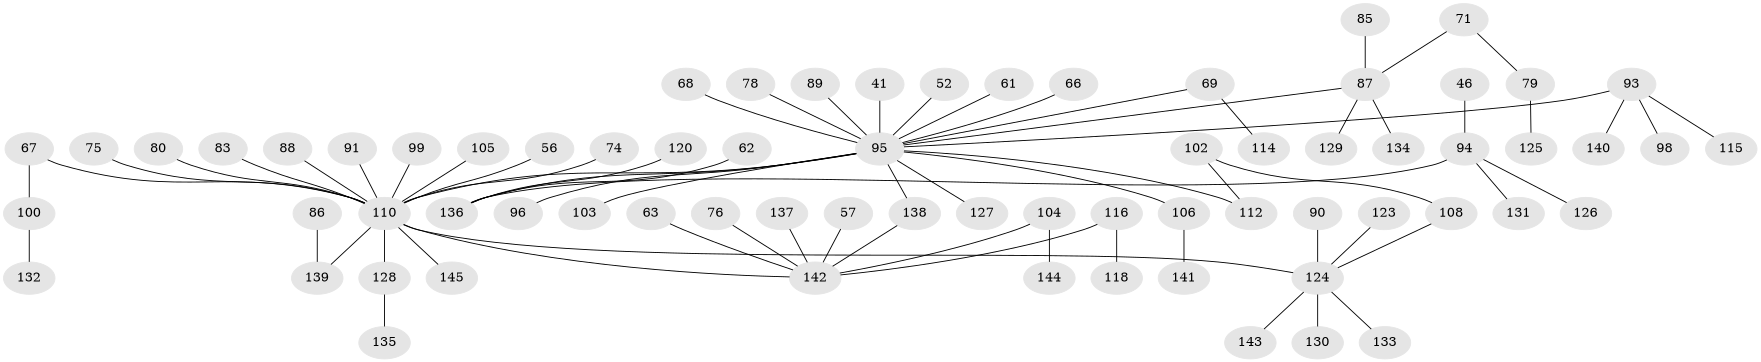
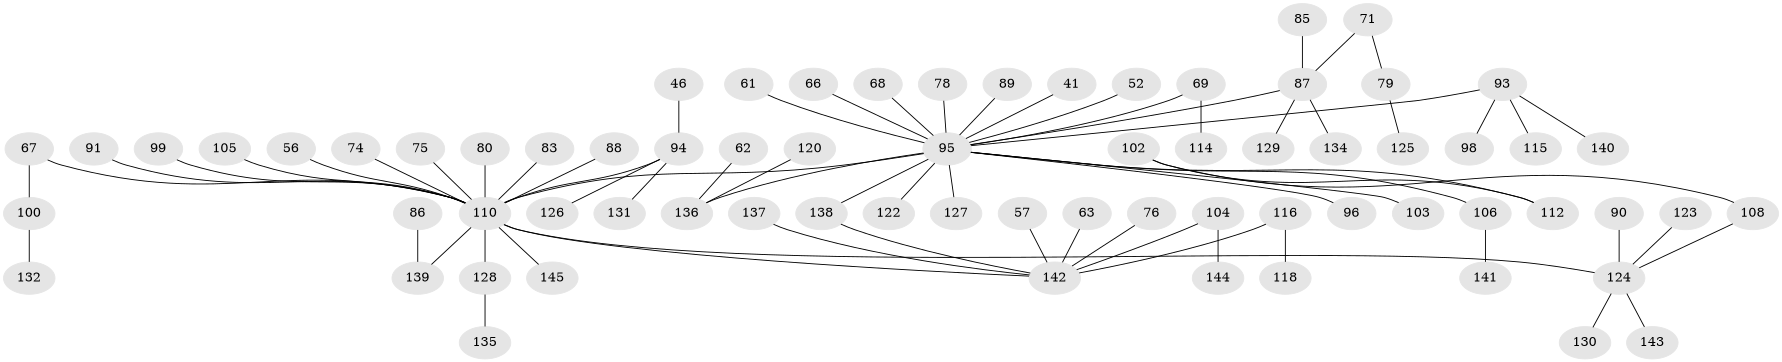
  graph {
    node [color=gray90 style=filled]
    95 [super="+40+28+19+20"]
    110 [super="+2+3+18+34+29+92+77"]
    136 [super="+109"]
    96
    103
    106 [super="+32"]
    112 [super="+60"]
+   122
    127 [super="+38"]
    138 [super="+72+107+119"]
    41
    94 [super="+31"]
    126
    131
    46
    52
    142 [super="+48+73"]
    139 [super="+50"]
    124 [super="+113+64+97"]
    128 [super="+121+111"]
    145
    56
    57
    61
    62
    63
    66
    67
    100
    132
    68
    69
    114
    71
    79
    87 [super="+21+54+84"]
    125
    129
    134
    74
    75
    76
    78
    80
    83
    85
    86
    88
    89
    130
-   133
    143
    90
    91
    93 [super="+82+81"]
    98
    115
    140
    141
    99
    102
    108
    104
    144
    105
    135
    116
    118
    120
    123
    137
    95 -- 110 [weight=3]
    95 -- 136 [weight=2]
    95 -- 96
    95 -- 103
    95 -- 106
    95 -- 112
+   95 -- 122
    95 -- 127
    95 -- 138
    110 -- 142
    110 -- 139
    110 -- 124 [weight=2]
    110 -- 128
    110 -- 145
    106 -- 141
    138 -- 142
    41 -- 95
-   94 -- 136
+   94 -- 110
    94 -- 126
    94 -- 131
    46 -- 94
    52 -- 95
    124 -- 130
-   124 -- 133
    124 -- 143
    128 -- 135
    56 -- 110
    57 -- 142
    61 -- 95
    62 -- 136
    63 -- 142
    66 -- 95
    67 -- 110
    67 -- 100
    100 -- 132
    68 -- 95
    69 -- 95
    69 -- 114
    71 -- 79
    71 -- 87
    79 -- 125
    87 -- 95
    87 -- 129
    87 -- 134
    74 -- 110
    75 -- 110
    76 -- 142
    78 -- 95
    80 -- 110
    83 -- 110
    85 -- 87
    86 -- 139
    88 -- 110
    89 -- 95
    90 -- 124
    91 -- 110
    93 -- 95
    93 -- 98
    93 -- 115
    93 -- 140
    99 -- 110
    102 -- 112
    102 -- 108
    108 -- 124
    104 -- 142
    104 -- 144
    105 -- 110
    116 -- 142
    116 -- 118
    120 -- 136
    123 -- 124
    137 -- 142
  }
